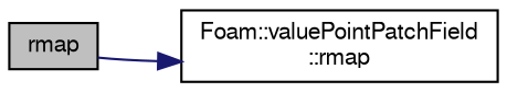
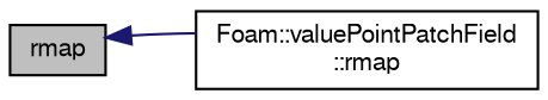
  digraph {
    rankdir=LR
    node [color=black fontname=FreeSans fontsize=10 shape=record]
    n1 [fillcolor=grey75 fontcolor=black height=0.2 label=rmap style=filled width=0.4]
    n2 [height=0.2 label="Foam::valuePointPatchField\l::rmap" width=0.4]
-   n1 -> n2 [color=midnightblue fontname=FreeSans fontsize=10 labelfontname=FreeSans labelfontsize=10 style=solid]
+   n2 -> n1 [color=midnightblue fontname=FreeSans fontsize=10 labelfontname=FreeSans labelfontsize=10 style=solid]
  }
